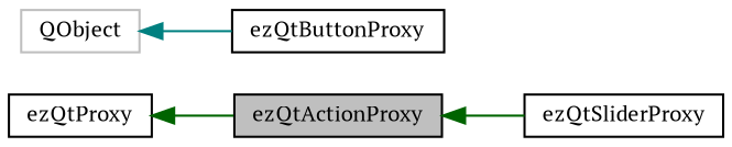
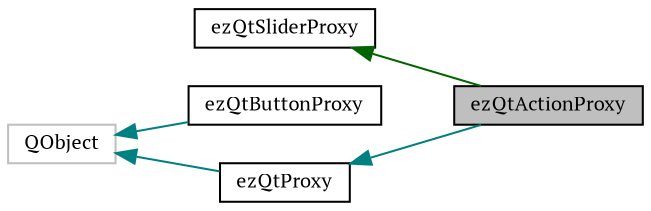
  digraph {
    fontname="PT Serif"
    rankdir=LR
    node [color=black fillcolor=white fontname="PT Serif" fontsize=10 shape=record style=filled]
    edge [color=darkgreen dir=back fontname="PT Serif" fontsize=10 labelfontname=Helvetica labelfontsize=10 style=solid]
    n1 [fillcolor=grey75 fontcolor=black height=0.2 label=ezQtActionProxy width=0.4]
    n2 [height=0.2 label=ezQtSliderProxy width=0.4]
    n3 [height=0.2 label=ezQtButtonProxy width=0.4]
    n4 [height=0.2 label=ezQtProxy width=0.4]
    n5 [color=grey75 height=0.2 label=QObject width=0.4]
-   n1 -> n2
-   n4 -> n1
+   n2 -> n1
+   n4 -> n1 [color=teal]
    n5 -> n3 [color=teal]
+   n5 -> n4 [color=teal]
  }
